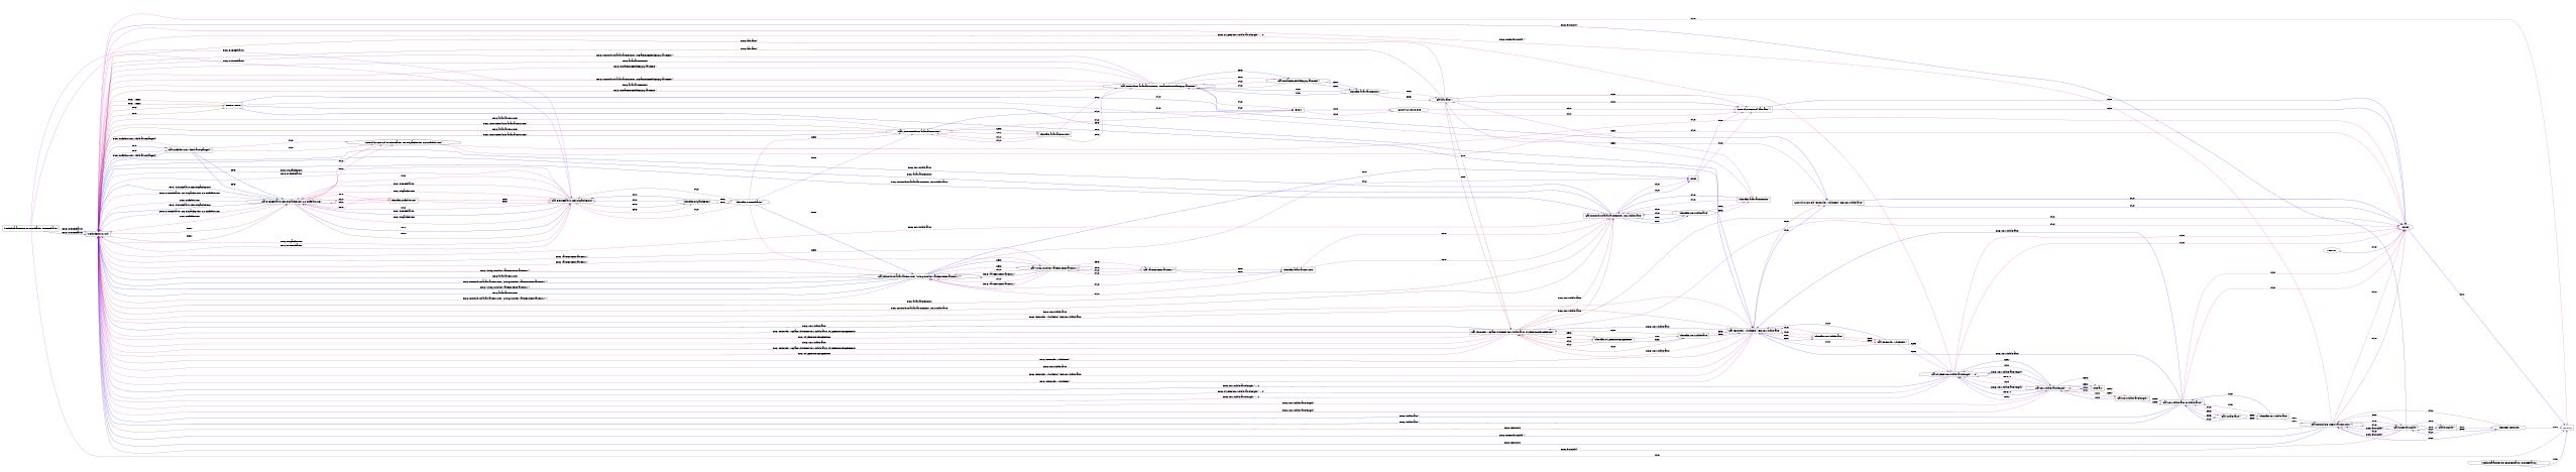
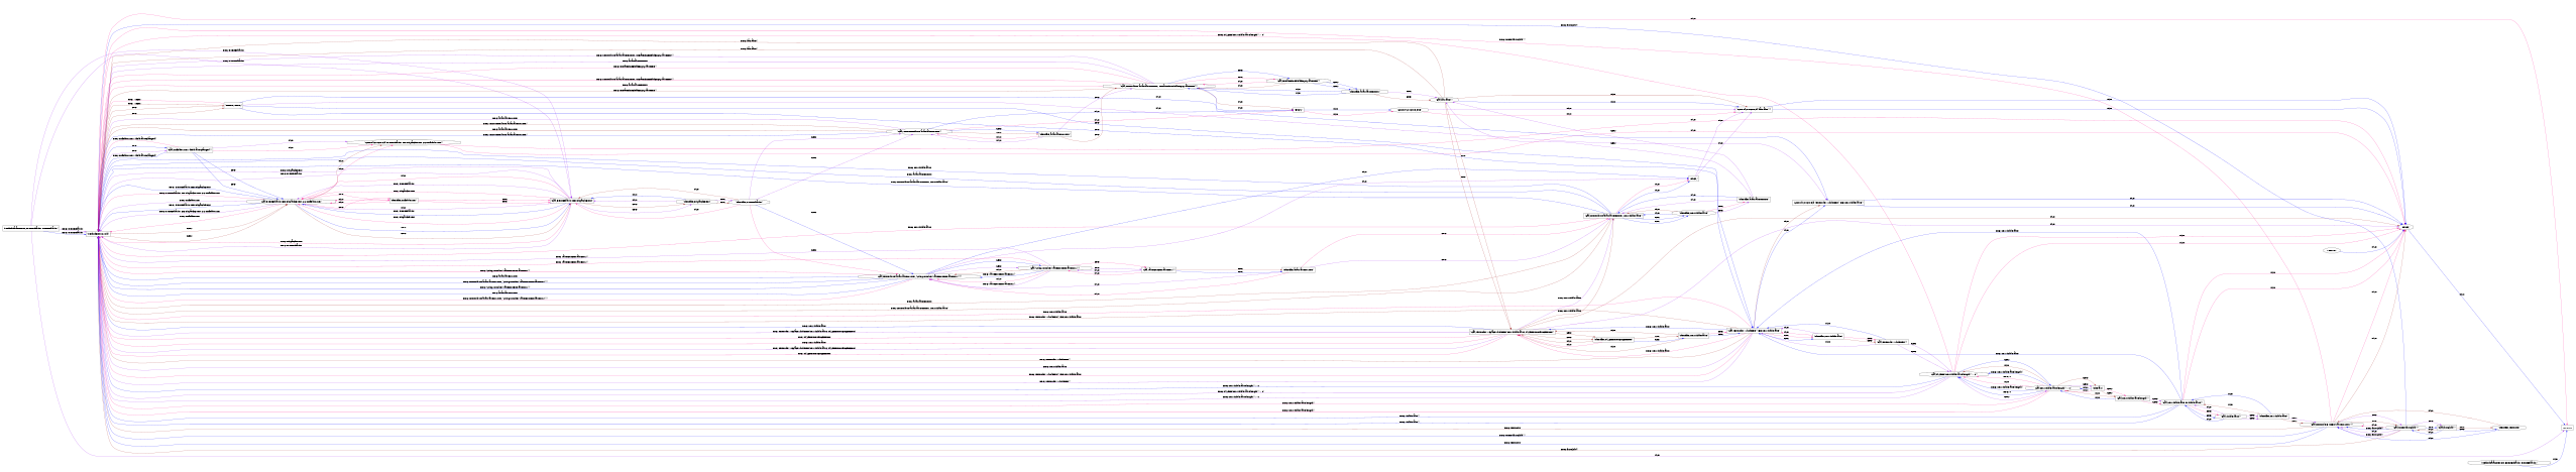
  digraph {
    rankdir=LR
    node [shape=box]
    edge [color=blue]
    n1 [label="(MethodReturn,void)"]
    n2 [label="(Call,eventBehavior == DispatchEvent && m_fieldOwner)" shape=octagon]
    n3 [label="(Call,m_fieldOwner->fieldValueChanged())"]
    n4 [label="(Return,return;)"]
    1000100
    n6 [label="(Call,eventBehavior == DispatchEvent)"]
    n7 [label="(Identifier,m_fieldOwner)"]
    n8 [label="(ControlStructure,if (eventBehavior == DispatchEvent && m_fieldOwner))" shape=octagon]
    n9 [label="(Call,textNode->wholeText() == newVisibleValue)"]
    n10 [label="(ControlStructure,if (textNode->wholeText() == newVisibleValue))"]
    n11 [label="(MethodParameterIn,EventBehavior eventBehavior)"]
    n12 [label="(Identifier,DispatchEvent)" shape=octagon]
    n13 [label="(MethodParameterOut,EventBehavior eventBehavior)" shape=octagon]
    n14 [label="(Identifier,newVisibleValue)"]
    n15 [label="(Call,textNode->replaceWholeText(newVisibleValue, ASSERT_NO_EXCEPTION))"]
    n16 [label="(Identifier,ASSERT_NO_EXCEPTION)"]
    n17 [label="(Call,setAttribute(aria_valuetextAttr, newVisibleValue))"]
    n18 [label="(Block,)" shape=octagon]
    n19 [label="(Identifier,newVisibleValue)"]
    n20 [label="(Block,)"]
    n21 [label="(Identifier,newVisibleValue)" shape=octagon]
    n22 [label="(ControlStructure,if (hasValue()))"]
    n23 [label="(Call,hasValue())" shape=octagon]
    n24 [label="(Identifier,aria_valuetextAttr)"]
    n25 [label="(Identifier,aria_valuenowAttr)"]
    n26 [label="(Call,setAttribute(aria_valuenowAttr, String::number(valueForARIAValueNow())))" shape=octagon]
    n27 [label="(Call,String::number(valueForARIAValueNow()))" shape=octagon]
    n28 [label="(Call,valueForARIAValueNow())"]
    n29 [label="(Block,)"]
    n30 [label="(ControlStructure,else)" shape=octagon]
    n31 [label="(Identifier,aria_valuetextAttr)" shape=octagon]
    n32 [label="(Call,setAttribute(aria_valuetextAttr, AXDateTimeFieldEmptyValueText()))" shape=octagon]
    n33 [label="(Call,AXDateTimeFieldEmptyValueText())" shape=octagon]
    n34 [label="(Identifier,aria_valuenowAttr)"]
    n35 [label="(Call,removeAttribute(aria_valuenowAttr))" shape=octagon]
    n36 [label="(Identifier,eventBehavior)" shape=octagon]
    n37 [label="(Call,textNode = toText(valuenowAttr()))" shape=octagon]
    n38 [label="(Call,toText(firstChild()))" shape=octagon]
    n39 [label="(Call,firstChild())"]
    n40 [label="(Identifier,textNode)" shape=octagon]
    n41 [label="(Call,newVisibleValue = visibleValue())"]
    n42 [label="(Call,visibleValue())" shape=octagon]
    n43 [label="(Identifier,newVisibleValue)"]
    n44 [label="(Call,newVisibleValue.length() > 0)" shape=octagon]
    n45 [label="(Literal,0)"]
    n46 [label="(Call,ASSERT(newVisibleValue.length() > 0))" shape=octagon]
    n47 [label="(Call,newVisibleValue.length())"]
    n48 [label="(Call,textNode->wholeText())"]
    1000107 [shape=octagon]
    n1 -> n2 [color=brown label="CFG: "]
    n1 -> n2 [color=brown label="CFG: "]
    n1 -> n3 [label="CFG: "]
    n1 -> n3 [color=purple label="CFG: "]
    n1 -> n4 [color=brown label="CFG: "]
    n1 -> n4 [color=brown label="CFG: "]
    n1 -> 1000100 [color=deeppink label="AST: "]
    n2 -> n1 [label="DDG: eventBehavior == DispatchEvent"]
    n2 -> n1 [color=purple label="DDG: eventBehavior == DispatchEvent && m_fieldOwner"]
    n2 -> n1 [color=deeppink label="DDG: m_fieldOwner"]
    n2 -> n1 [label="DDG: eventBehavior == DispatchEvent"]
    n2 -> n1 [color=deeppink label="DDG: eventBehavior == DispatchEvent && m_fieldOwner"]
    n2 -> n1 [color=purple label="DDG: m_fieldOwner"]
    n2 -> n6 [label="CFG: "]
    n2 -> n6 [color=brown label="CFG: "]
    n2 -> n7 [color=deeppink label="CFG: "]
    n2 -> n7 [color=deeppink label="CFG: "]
    n2 -> n8 [color=deeppink label="AST: "]
    n2 -> n8 [color=brown label="AST: "]
    n3 -> n1 [label="DDG: m_fieldOwner->fieldValueChanged()"]
    n3 -> n1 [color=deeppink label="DDG: m_fieldOwner->fieldValueChanged()"]
    n3 -> n2 [label="CFG: "]
    n3 -> n2 [label="CFG: "]
    n3 -> n8 [color=purple label="AST: "]
    n3 -> n8 [color=deeppink label="AST: "]
    n4 -> n1 [color=brown label="DDG: <RET>"]
    n4 -> n1 [color=deeppink label="DDG: <RET>"]
    n4 -> n9 [label="CFG: "]
    n4 -> n9 [label="CFG: "]
    n4 -> n10 [label="AST: "]
    n4 -> n10 [color=purple label="AST: "]
    n6 -> n1 [color=purple label="DDG: DispatchEvent"]
    n6 -> n1 [color=purple label="DDG: eventBehavior"]
    n6 -> n1 [color=deeppink label="DDG: DispatchEvent"]
    n6 -> n1 [color=purple label="DDG: eventBehavior"]
    n6 -> n2 [color=deeppink label="AST: "]
    n6 -> n2 [color=purple label="DDG: eventBehavior"]
    n6 -> n2 [color=deeppink label="DDG: DispatchEvent"]
    n6 -> n2 [color=purple label="AST: "]
    n6 -> n2 [label="DDG: eventBehavior"]
    n6 -> n2 [color=deeppink label="DDG: DispatchEvent"]
    n6 -> n12 [color=brown label="CFG: "]
    n6 -> n12 [color=purple label="CFG: "]
    n7 -> n2 [color=deeppink label="AST: "]
    n7 -> n2 [color=deeppink label="AST: "]
    n7 -> n6 [color=deeppink label="CFG: "]
    n7 -> n6 [color=deeppink label="CFG: "]
    n8 -> n18 [color=deeppink label="AST: "]
    n8 -> n18 [color=deeppink label="AST: "]
    n9 -> n1 [color=brown label="DDG: textNode->wholeText()"]
    n9 -> n1 [color=purple label="DDG: newVisibleValue"]
    n9 -> n1 [color=deeppink label="DDG: textNode->wholeText() == newVisibleValue"]
    n9 -> n1 [color=purple label="DDG: textNode->wholeText()"]
    n9 -> n1 [color=deeppink label="DDG: newVisibleValue"]
    n9 -> n1 [color=brown label="DDG: textNode->wholeText() == newVisibleValue"]
    n9 -> n10 [color=brown label="AST: "]
    n9 -> n10 [label="AST: "]
    n9 -> n15 [color=deeppink label="DDG: newVisibleValue"]
    n9 -> n15 [label="DDG: newVisibleValue"]
    n9 -> n19 [color=deeppink label="CFG: "]
    n9 -> n19 [label="CFG: "]
    n10 -> n18 [label="AST: "]
    n10 -> n18 [label="AST: "]
    n11 -> n1 [label="DDG: eventBehavior"]
    n11 -> n1 [color=purple label="DDG: eventBehavior"]
    n11 -> 1000100 [color=purple label="AST: "]
    n11 -> n6 [color=purple label="DDG: eventBehavior"]
    n11 -> n6 [color=purple label="DDG: eventBehavior"]
    n12 -> n6 [label="AST: "]
    n12 -> n6 [color=purple label="AST: "]
    n12 -> n36 [color=purple label="CFG: "]
    n12 -> n36 [color=brown label="CFG: "]
    n13 -> 1000100 [label="AST: "]
    n14 -> n9 [label="CFG: "]
    n14 -> n9 [color=deeppink label="CFG: "]
    n14 -> n15 [color=brown label="AST: "]
    n14 -> n15 [color=brown label="AST: "]
    n15 -> n1 [label="DDG: newVisibleValue"]
    n15 -> n1 [color=purple label="DDG: textNode->replaceWholeText(newVisibleValue, ASSERT_NO_EXCEPTION)"]
    n15 -> n1 [color=deeppink label="DDG: ASSERT_NO_EXCEPTION"]
    n15 -> n1 [color=deeppink label="DDG: newVisibleValue"]
    n15 -> n1 [color=purple label="DDG: textNode->replaceWholeText(newVisibleValue, ASSERT_NO_EXCEPTION)"]
    n15 -> n1 [color=deeppink label="DDG: ASSERT_NO_EXCEPTION"]
    n15 -> n16 [color=brown label="CFG: "]
    n15 -> n16 [color=brown label="CFG: "]
    n15 -> n17 [color=purple label="DDG: newVisibleValue"]
    n15 -> n17 [color=brown label="DDG: newVisibleValue"]
    n15 -> n18 [color=brown label="AST: "]
    n15 -> n18 [color=purple label="AST: "]
    n16 -> n14 [color=brown label="CFG: "]
    n16 -> n14 [label="CFG: "]
    n16 -> n15 [color=brown label="AST: "]
    n16 -> n15 [color=deeppink label="AST: "]
    n17 -> n1 [color=brown label="DDG: aria_valuetextAttr"]
    n17 -> n1 [color=brown label="DDG: setAttribute(aria_valuetextAttr, newVisibleValue)"]
    n17 -> n1 [label="DDG: newVisibleValue"]
    n17 -> n1 [label="DDG: aria_valuetextAttr"]
    n17 -> n1 [label="DDG: setAttribute(aria_valuetextAttr, newVisibleValue)"]
    n17 -> n1 [color=deeppink label="DDG: newVisibleValue"]
    n17 -> n20 [color=deeppink label="AST: "]
    n17 -> n20 [label="AST: "]
    n17 -> n21 [label="CFG: "]
    n17 -> n21 [label="CFG: "]
    n18 -> 1000100 [label="AST: "]
    n19 -> n9 [color=purple label="AST: "]
    n19 -> n9 [color=deeppink label="AST: "]
    n19 -> n48 [color=brown label="CFG: "]
    n19 -> n48 [color=deeppink label="CFG: "]
    n20 -> n22 [color=purple label="AST: "]
    n20 -> n22 [color=purple label="AST: "]
    n21 -> n17 [color=brown label="AST: "]
    n21 -> n17 [label="AST: "]
    n21 -> n24 [color=deeppink label="CFG: "]
    n21 -> n24 [color=purple label="CFG: "]
    n22 -> n18 [label="AST: "]
    n22 -> n18 [label="AST: "]
    n23 -> n1 [color=brown label="DDG: hasValue()"]
    n23 -> n1 [color=brown label="DDG: hasValue()"]
    n23 -> n15 [color=brown label="CFG: "]
    n23 -> n15 [color=brown label="CFG: "]
    n23 -> n22 [label="AST: "]
    n23 -> n22 [color=brown label="AST: "]
    n24 -> n17 [label="AST: "]
    n24 -> n17 [color=purple label="AST: "]
    n24 -> n23 [color=purple label="CFG: "]
    n24 -> n23 [color=purple label="CFG: "]
    n25 -> n17 [color=deeppink label="CFG: "]
    n25 -> n17 [color=purple label="CFG: "]
    n25 -> n26 [color=purple label="AST: "]
    n25 -> n26 [color=deeppink label="AST: "]
    n26 -> n1 [label="DDG: aria_valuenowAttr"]
    n26 -> n1 [color=deeppink label="DDG: setAttribute(aria_valuenowAttr, String::number(valueForARIAValueNow()))"]
    n26 -> n1 [color=deeppink label="DDG: String::number(valueForARIAValueNow())"]
    n26 -> n1 [label="DDG: aria_valuenowAttr"]
    n26 -> n1 [label="DDG: setAttribute(aria_valuenowAttr, String::number(valueForARIAValueNow()))"]
    n26 -> n1 [label="DDG: String::number(valueForARIAValueNow())"]
    n26 -> n20 [color=purple label="AST: "]
    n26 -> n20 [label="AST: "]
    n26 -> n27 [label="CFG: "]
    n26 -> n27 [color=purple label="CFG: "]
    n27 -> n1 [color=purple label="DDG: valueForARIAValueNow()"]
    n27 -> n1 [color=deeppink label="DDG: valueForARIAValueNow()"]
    n27 -> n26 [color=brown label="AST: "]
    n27 -> n26 [label="DDG: valueForARIAValueNow()"]
    n27 -> n26 [color=deeppink label="AST: "]
    n27 -> n26 [color=purple label="DDG: valueForARIAValueNow()"]
    n27 -> n28 [color=deeppink label="CFG: "]
    n27 -> n28 [color=purple label="CFG: "]
    n28 -> n25 [color=brown label="CFG: "]
    n28 -> n25 [label="CFG: "]
    n28 -> n27 [color=purple label="AST: "]
    n28 -> n27 [color=deeppink label="AST: "]
    n29 -> n30 [color=deeppink label="AST: "]
    n29 -> n30 [label="AST: "]
    n30 -> n22 [color=deeppink label="AST: "]
    n30 -> n22 [color=purple label="AST: "]
    n31 -> n23 [color=brown label="CFG: "]
    n31 -> n23 [color=purple label="CFG: "]
    n31 -> n32 [label="AST: "]
    n31 -> n32 [label="AST: "]
    n32 -> n1 [color=purple label="DDG: setAttribute(aria_valuetextAttr, AXDateTimeFieldEmptyValueText())"]
    n32 -> n1 [color=purple label="DDG: aria_valuetextAttr"]
    n32 -> n1 [color=deeppink label="DDG: AXDateTimeFieldEmptyValueText()"]
    n32 -> n1 [color=deeppink label="DDG: setAttribute(aria_valuetextAttr, AXDateTimeFieldEmptyValueText())"]
    n32 -> n1 [color=deeppink label="DDG: aria_valuetextAttr"]
    n32 -> n1 [color=brown label="DDG: AXDateTimeFieldEmptyValueText()"]
    n32 -> n29 [color=brown label="AST: "]
    n32 -> n29 [label="AST: "]
    n32 -> n33 [label="CFG: "]
    n32 -> n33 [color=deeppink label="CFG: "]
    n33 -> n31 [label="CFG: "]
    n33 -> n31 [label="CFG: "]
    n33 -> n32 [color=deeppink label="AST: "]
    n33 -> n32 [color=brown label="AST: "]
    n34 -> n32 [color=purple label="CFG: "]
    n34 -> n32 [color=brown label="CFG: "]
    n34 -> n35 [color=deeppink label="AST: "]
    n34 -> n35 [color=purple label="AST: "]
    n35 -> n1 [color=brown label="DDG: aria_valuenowAttr"]
    n35 -> n1 [label="DDG: removeAttribute(aria_valuenowAttr)"]
    n35 -> n1 [color=purple label="DDG: aria_valuenowAttr"]
    n35 -> n1 [color=brown label="DDG: removeAttribute(aria_valuenowAttr)"]
    n35 -> n29 [label="AST: "]
    n35 -> n29 [color=deeppink label="AST: "]
    n35 -> n34 [label="CFG: "]
    n35 -> n34 [color=brown label="CFG: "]
    n36 -> n6 [color=deeppink label="AST: "]
    n36 -> n6 [color=brown label="AST: "]
    n36 -> n26 [label="CFG: "]
    n36 -> n26 [color=deeppink label="CFG: "]
    n36 -> n35 [color=purple label="CFG: "]
    n36 -> n35 [color=purple label="CFG: "]
    n37 -> n1 [color=brown label="DDG: textNode"]
    n37 -> n1 [label="DDG: toText(firstChild())"]
    n37 -> n1 [label="DDG: textNode"]
    n37 -> n1 [color=deeppink label="DDG: toText(firstChild())"]
    n37 -> n18 [color=deeppink label="AST: "]
    n37 -> n18 [color=brown label="AST: "]
    n37 -> n38 [color=purple label="CFG: "]
    n37 -> n38 [color=brown label="CFG: "]
    n38 -> n1 [label="DDG: firstChild()"]
    n38 -> n1 [color=brown label="DDG: firstChild()"]
    n38 -> n37 [color=deeppink label="AST: "]
    n38 -> n37 [label="DDG: firstChild()"]
    n38 -> n37 [color=purple label="AST: "]
    n38 -> n37 [color=purple label="DDG: firstChild()"]
    n38 -> n39 [color=purple label="CFG: "]
    n38 -> n39 [label="CFG: "]
    n39 -> n38 [color=brown label="AST: "]
    n39 -> n38 [label="AST: "]
    n39 -> n40 [label="CFG: "]
    n39 -> n40 [color=brown label="CFG: "]
-   n40 -> 1000100 [color=brown label="CFG: "]
    n40 -> n37 [color=brown label="AST: "]
    n40 -> n37 [label="AST: "]
    n41 -> n1 [label="DDG: visibleValue()"]
    n41 -> n1 [label="DDG: visibleValue()"]
    n41 -> n9 [label="DDG: newVisibleValue"]
    n41 -> n9 [label="DDG: newVisibleValue"]
    n41 -> n18 [color=deeppink label="AST: "]
    n41 -> n18 [color=deeppink label="AST: "]
    n41 -> n42 [color=deeppink label="CFG: "]
    n41 -> n42 [label="CFG: "]
    n42 -> n41 [label="AST: "]
    n42 -> n41 [color=purple label="AST: "]
    n42 -> n43 [color=purple label="CFG: "]
    n42 -> n43 [color=purple label="CFG: "]
    n43 -> n37 [color=brown label="CFG: "]
    n43 -> n37 [color=purple label="CFG: "]
    n43 -> n41 [label="AST: "]
    n43 -> n41 [color=brown label="AST: "]
    n44 -> n1 [color=deeppink label="DDG: newVisibleValue.length()"]
    n44 -> n1 [color=deeppink label="DDG: newVisibleValue.length()"]
    n44 -> n45 [color=brown label="CFG: "]
    n44 -> n45 [color=purple label="CFG: "]
    n44 -> n46 [color=brown label="AST: "]
    n44 -> n46 [label="DDG: newVisibleValue.length()"]
    n44 -> n46 [color=deeppink label="DDG: 0"]
    n44 -> n46 [color=deeppink label="AST: "]
    n44 -> n46 [label="DDG: newVisibleValue.length()"]
    n44 -> n46 [label="DDG: 0"]
    n45 -> n44 [label="AST: "]
    n45 -> n44 [color=deeppink label="AST: "]
    n45 -> n47 [color=deeppink label="CFG: "]
    n45 -> n47 [color=brown label="CFG: "]
    n46 -> n1 [label="DDG: newVisibleValue.length() > 0"]
    n46 -> n1 [color=purple label="DDG: ASSERT(newVisibleValue.length() > 0)"]
    n46 -> n1 [color=purple label="DDG: newVisibleValue.length() > 0"]
    n46 -> n1 [color=deeppink label="DDG: ASSERT(newVisibleValue.length() > 0)"]
    n46 -> n18 [color=deeppink label="AST: "]
    n46 -> n18 [color=deeppink label="AST: "]
    n46 -> n44 [label="CFG: "]
    n46 -> n44 [color=purple label="CFG: "]
    n47 -> n41 [color=purple label="CFG: "]
    n47 -> n41 [color=deeppink label="CFG: "]
    n47 -> n44 [color=brown label="AST: "]
    n47 -> n44 [label="AST: "]
    n48 -> n9 [label="AST: "]
    n48 -> n9 [color=purple label="AST: "]
    n48 -> n46 [color=purple label="CFG: "]
    n48 -> n46 [color=purple label="CFG: "]
    1000107 -> n18 [label="AST: "]
  }
